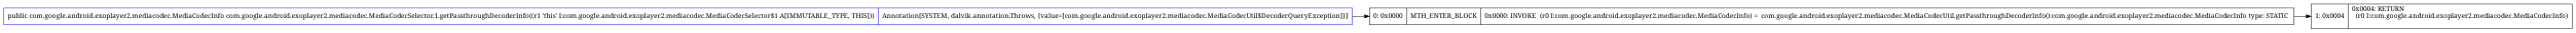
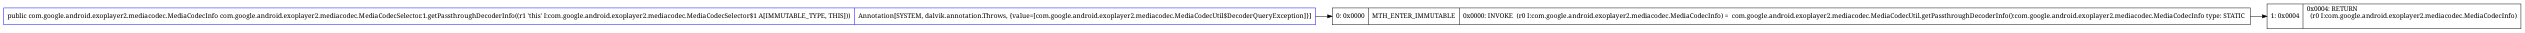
  digraph {
    rankdir=LR
    fontname="Noto Serif"
    node [shape=record color=black fontname="Noto Serif"]
    edge [style=solid fontname="Noto Serif"]
-   n1 [label="{0\:\ 0x0000|MTH_ENTER_BLOCK\l|0x0000: INVOKE  (r0 I:com.google.android.exoplayer2.mediacodec.MediaCodecInfo) =  com.google.android.exoplayer2.mediacodec.MediaCodecUtil.getPassthroughDecoderInfo():com.google.android.exoplayer2.mediacodec.MediaCodecInfo type: STATIC \l}"]
+   n1 [label="{0\:\ 0x0000|MTH_ENTER_IMMUTABLE\l|0x0000: INVOKE  (r0 I:com.google.android.exoplayer2.mediacodec.MediaCodecInfo) =  com.google.android.exoplayer2.mediacodec.MediaCodecUtil.getPassthroughDecoderInfo():com.google.android.exoplayer2.mediacodec.MediaCodecInfo type: STATIC \l}"]
    n2 [label="{1\:\ 0x0004|0x0004: RETURN  \l  (r0 I:com.google.android.exoplayer2.mediacodec.MediaCodecInfo)\l \l}"]
    n3 [label="{public com.google.android.exoplayer2.mediacodec.MediaCodecInfo com.google.android.exoplayer2.mediacodec.MediaCodecSelector.1.getPassthroughDecoderInfo((r1 'this' I:com.google.android.exoplayer2.mediacodec.MediaCodecSelector$1 A[IMMUTABLE_TYPE, THIS]))  | Annotation[SYSTEM, dalvik.annotation.Throws, \{value=[com.google.android.exoplayer2.mediacodec.MediaCodecUtil$DecoderQueryException]\}]\l}" color=blue]
    n1 -> n2
    n3 -> n1
  }
